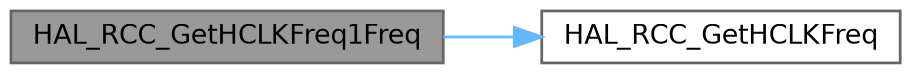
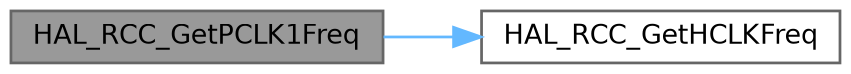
  digraph {
    rankdir=LR
    node [fontname=Helvetica fontsize=10 shape=box style=filled]
-   n1 [color=gray40 fillcolor=grey60 fontcolor=black height=0.2 label=HAL_RCC_GetHCLKFreq1Freq width=0.4]
+   n1 [color=gray40 fillcolor=grey60 fontcolor=black height=0.2 label=HAL_RCC_GetPCLK1Freq width=0.4]
    n2 [color=grey40 fillcolor=white height=0.2 label=HAL_RCC_GetHCLKFreq width=0.4]
    n1 -> n2 [color=steelblue1 fontname=Helvetica fontsize=10 labelfontname=Helvetica labelfontsize=10 style=solid]
  }
